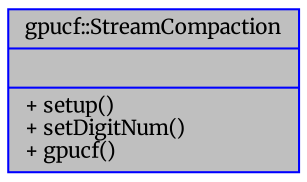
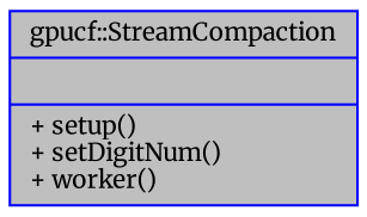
  digraph {
    fontname=Merriweather
-   n1 [color=blue fillcolor=grey75 fontcolor=black fontname=Merriweather fontsize=10 height=0.2 label="{gpucf::StreamCompaction\n||+ setup()\l+ setDigitNum()\l+ gpucf()\l}" shape=record style=filled width=0.4]
+   n1 [color=blue fillcolor=grey75 fontcolor=black fontname=Merriweather fontsize=10 height=0.2 label="{gpucf::StreamCompaction\n||+ setup()\l+ setDigitNum()\l+ worker()\l}" shape=record style=filled width=0.4]
  }
